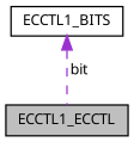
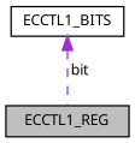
  digraph {
    fontname="Noto Sans"
    node [color=black fontname="Noto Sans" fontsize=10 shape=record style=filled]
-   n1 [fillcolor=grey75 fontcolor=black height=0.2 label=ECCTL1_ECCTL width=0.4]
+   n1 [fillcolor=grey75 fontcolor=black height=0.2 label=ECCTL1_REG width=0.4]
    n2 [fillcolor=white height=0.2 label=ECCTL1_BITS width=0.4]
    n2 -> n1 [color=darkorchid3 dir=back fontname="Noto Sans" fontsize=10 label=" bit" labelfontname=Helvetica labelfontsize=10 style=dashed]
  }
